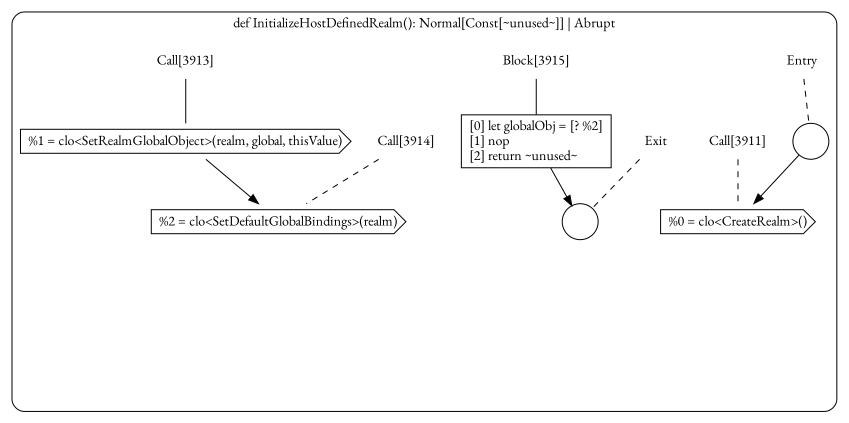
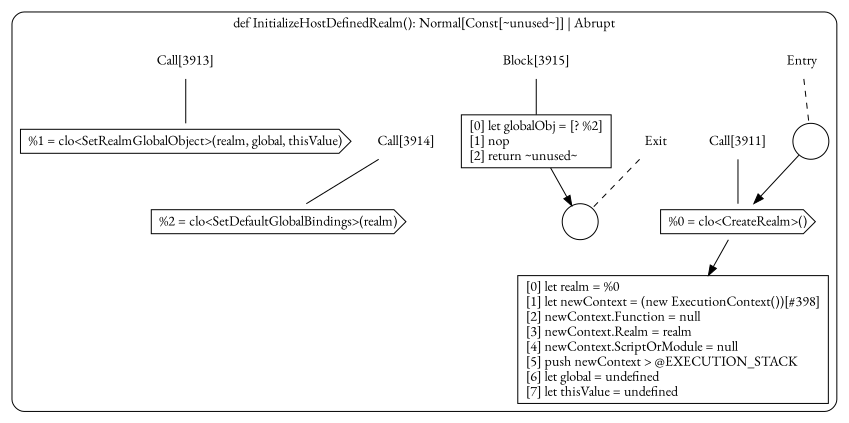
  digraph {
    fontname="EB Garamond"
    node [fontname="EB Garamond" shape=none color=black fillcolor=white style=filled]
    edge [arrowhead=none color=black fontname="EB Garamond"]
    n1 [label=<<font color="black">Entry</font>> color="" fillcolor="" style=""]
    n2 [label=" " shape=circle]
    n3 [label=<<font color="black">%0 = clo&lt;CreateRealm&gt;()</font>> shape=cds]
+   n4 [label=<<font color="black">[0] let realm = %0<BR ALIGN="LEFT"/>[1] let newContext = (new ExecutionContext())[#398]<BR ALIGN="LEFT"/>[2] newContext.Function = null<BR ALIGN="LEFT"/>[3] newContext.Realm = realm<BR ALIGN="LEFT"/>[4] newContext.ScriptOrModule = null<BR ALIGN="LEFT"/>[5] push newContext &gt; @EXECUTION_STACK<BR ALIGN="LEFT"/>[6] let global = undefined<BR ALIGN="LEFT"/>[7] let thisValue = undefined<BR ALIGN="LEFT"/></font>> shape=box]
    n5 [label=<<font color="black">Exit</font>> color="" fillcolor="" style=""]
    n6 [label=" " shape=circle]
    n7 [label=<<font color="black">Call[3911]</font>> color="" fillcolor="" style=""]
    n8 [label=<<font color="black">%1 = clo&lt;SetRealmGlobalObject&gt;(realm, global, thisValue)</font>> shape=cds]
    n9 [label=<<font color="black">%2 = clo&lt;SetDefaultGlobalBindings&gt;(realm)</font>> shape=cds]
    n10 [label=<<font color="black">Call[3913]</font>> color="" fillcolor="" style=""]
    n11 [label=<<font color="black">[0] let globalObj = [? %2]<BR ALIGN="LEFT"/>[1] nop<BR ALIGN="LEFT"/>[2] return ~unused~<BR ALIGN="LEFT"/></font>> shape=box]
    n12 [label=<<font color="black">Call[3914]</font>> color="" fillcolor="" style=""]
    n13 [label=<<font color="black">Block[3915]</font>> color="" fillcolor="" style=""]
    subgraph cluster_1 {
      label="def InitializeHostDefinedRealm(): Normal[Const[~unused~]] | Abrupt"
      style=rounded
      n1
      n2
      n3
+     n4
      n5
      n6
      n7
      n8
      n9
      n10
      n11
      n12
      n13
    }
    n1 -> n2 [style=dashed]
    n2 -> n3 [arrowhead=""]
+   n3 -> n4 [arrowhead=""]
    n5 -> n6 [style=dashed]
-   n7 -> n3 [style=dashed]
-   n8 -> n9 [arrowhead=""]
+   n7 -> n3 [style=solid]
    n10 -> n8 [style=solid]
    n11 -> n6 [arrowhead=""]
-   n12 -> n9 [style=dashed]
+   n12 -> n9 [style=solid]
    n13 -> n11 [style=solid]
  }
